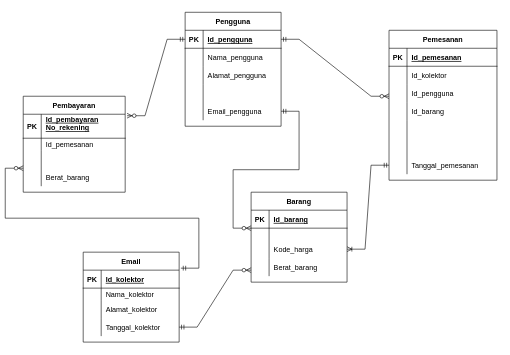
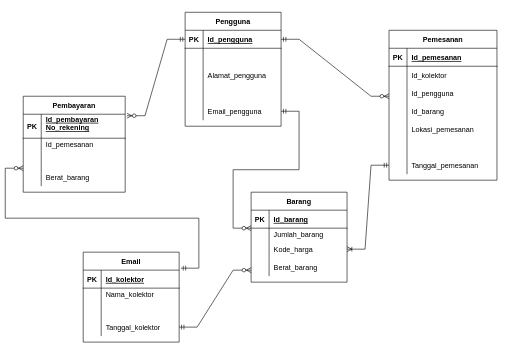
  <mxCell id="0" />
  <mxCell id="1" parent="0" />
  <mxCell id="2" value="Pemesanan" style="shape=table;startSize=30;container=1;collapsible=1;childLayout=tableLayout;fixedRows=1;rowLines=0;fontStyle=1;align=center;resizeLast=1;" parent="1" vertex="1"><mxGeometry x="630" y="50" width="180" height="250" as="geometry" /></mxCell>
  <mxCell id="3" value="" style="shape=partialRectangle;collapsible=0;dropTarget=0;pointerEvents=0;fillColor=none;points=[[0,0.5],[1,0.5]];portConstraint=eastwest;top=0;left=0;right=0;bottom=1;" parent="2" vertex="1"><mxGeometry y="30" width="180" height="30" as="geometry" /></mxCell>
  <mxCell id="4" value="PK" style="shape=partialRectangle;overflow=hidden;connectable=0;fillColor=none;top=0;left=0;bottom=0;right=0;fontStyle=1;" parent="3" vertex="1"><mxGeometry width="30" height="30" as="geometry"><mxRectangle width="30" height="30" as="alternateBounds" /></mxGeometry></mxCell>
  <mxCell id="5" value="Id_pemesanan" style="shape=partialRectangle;overflow=hidden;connectable=0;fillColor=none;top=0;left=0;bottom=0;right=0;align=left;spacingLeft=6;fontStyle=5;" parent="3" vertex="1"><mxGeometry x="30" width="150" height="30" as="geometry"><mxRectangle width="150" height="30" as="alternateBounds" /></mxGeometry></mxCell>
  <mxCell id="6" value="" style="shape=partialRectangle;collapsible=0;dropTarget=0;pointerEvents=0;fillColor=none;points=[[0,0.5],[1,0.5]];portConstraint=eastwest;top=0;left=0;right=0;bottom=0;" parent="2" vertex="1"><mxGeometry y="60" width="180" height="30" as="geometry" /></mxCell>
  <mxCell id="7" value="" style="shape=partialRectangle;overflow=hidden;connectable=0;fillColor=none;top=0;left=0;bottom=0;right=0;" parent="6" vertex="1"><mxGeometry width="30" height="30" as="geometry"><mxRectangle width="30" height="30" as="alternateBounds" /></mxGeometry></mxCell>
  <mxCell id="8" value="Id_kolektor" style="shape=partialRectangle;overflow=hidden;connectable=0;fillColor=none;top=0;left=0;bottom=0;right=0;align=left;spacingLeft=6;" parent="6" vertex="1"><mxGeometry x="30" width="150" height="30" as="geometry"><mxRectangle width="150" height="30" as="alternateBounds" /></mxGeometry></mxCell>
  <mxCell id="9" value="" style="shape=partialRectangle;collapsible=0;dropTarget=0;pointerEvents=0;fillColor=none;points=[[0,0.5],[1,0.5]];portConstraint=eastwest;top=0;left=0;right=0;bottom=0;" parent="2" vertex="1"><mxGeometry y="90" width="180" height="30" as="geometry" /></mxCell>
  <mxCell id="10" value="" style="shape=partialRectangle;overflow=hidden;connectable=0;fillColor=none;top=0;left=0;bottom=0;right=0;" parent="9" vertex="1"><mxGeometry width="30" height="30" as="geometry"><mxRectangle width="30" height="30" as="alternateBounds" /></mxGeometry></mxCell>
  <mxCell id="11" value="Id_pengguna" style="shape=partialRectangle;overflow=hidden;connectable=0;fillColor=none;top=0;left=0;bottom=0;right=0;align=left;spacingLeft=6;" parent="9" vertex="1"><mxGeometry x="30" width="150" height="30" as="geometry"><mxRectangle width="150" height="30" as="alternateBounds" /></mxGeometry></mxCell>
  <mxCell id="12" value="" style="shape=partialRectangle;collapsible=0;dropTarget=0;pointerEvents=0;fillColor=none;points=[[0,0.5],[1,0.5]];portConstraint=eastwest;top=0;left=0;right=0;bottom=0;" parent="2" vertex="1"><mxGeometry y="120" width="180" height="30" as="geometry" /></mxCell>
  <mxCell id="13" value="" style="shape=partialRectangle;overflow=hidden;connectable=0;fillColor=none;top=0;left=0;bottom=0;right=0;" parent="12" vertex="1"><mxGeometry width="30" height="30" as="geometry"><mxRectangle width="30" height="30" as="alternateBounds" /></mxGeometry></mxCell>
  <mxCell id="14" value="Id_barang" style="shape=partialRectangle;overflow=hidden;connectable=0;fillColor=none;top=0;left=0;bottom=0;right=0;align=left;spacingLeft=6;" parent="12" vertex="1"><mxGeometry x="30" width="150" height="30" as="geometry"><mxRectangle width="150" height="30" as="alternateBounds" /></mxGeometry></mxCell>
  <mxCell id="15" value="" style="shape=partialRectangle;collapsible=0;dropTarget=0;pointerEvents=0;fillColor=none;points=[[0,0.5],[1,0.5]];portConstraint=eastwest;top=0;left=0;right=0;bottom=0;" parent="2" vertex="1"><mxGeometry y="150" width="180" height="30" as="geometry" /></mxCell>
  <mxCell id="16" value="" style="shape=partialRectangle;overflow=hidden;connectable=0;fillColor=none;top=0;left=0;bottom=0;right=0;" parent="15" vertex="1"><mxGeometry width="30" height="30" as="geometry"><mxRectangle width="30" height="30" as="alternateBounds" /></mxGeometry></mxCell>
+ <mxCell id="17" value="Lokasi_pemesanan" style="shape=partialRectangle;overflow=hidden;connectable=0;fillColor=none;top=0;left=0;bottom=0;right=0;align=left;spacingLeft=6;" parent="15" vertex="1"><mxGeometry x="30" width="150" height="30" as="geometry"><mxRectangle width="150" height="30" as="alternateBounds" /></mxGeometry></mxCell>
  <mxCell id="18" value="" style="shape=partialRectangle;collapsible=0;dropTarget=0;pointerEvents=0;fillColor=none;points=[[0,0.5],[1,0.5]];portConstraint=eastwest;top=0;left=0;right=0;bottom=0;" parent="2" vertex="1"><mxGeometry y="180" width="180" height="30" as="geometry" /></mxCell>
  <mxCell id="19" value="" style="shape=partialRectangle;overflow=hidden;connectable=0;fillColor=none;top=0;left=0;bottom=0;right=0;" parent="18" vertex="1"><mxGeometry width="30" height="30" as="geometry"><mxRectangle width="30" height="30" as="alternateBounds" /></mxGeometry></mxCell>
  <mxCell id="20" value="" style="shape=partialRectangle;collapsible=0;dropTarget=0;pointerEvents=0;fillColor=none;points=[[0,0.5],[1,0.5]];portConstraint=eastwest;top=0;left=0;right=0;bottom=0;" parent="2" vertex="1"><mxGeometry y="210" width="180" height="30" as="geometry" /></mxCell>
  <mxCell id="21" value="" style="shape=partialRectangle;overflow=hidden;connectable=0;fillColor=none;top=0;left=0;bottom=0;right=0;" parent="20" vertex="1"><mxGeometry width="30" height="30" as="geometry"><mxRectangle width="30" height="30" as="alternateBounds" /></mxGeometry></mxCell>
  <mxCell id="22" value="Tanggal_pemesanan" style="shape=partialRectangle;overflow=hidden;connectable=0;fillColor=none;top=0;left=0;bottom=0;right=0;align=left;spacingLeft=6;" parent="20" vertex="1"><mxGeometry x="30" width="150" height="30" as="geometry"><mxRectangle width="150" height="30" as="alternateBounds" /></mxGeometry></mxCell>
  <mxCell id="23" value="Barang" style="shape=table;startSize=30;container=1;collapsible=1;childLayout=tableLayout;fixedRows=1;rowLines=0;fontStyle=1;align=center;resizeLast=1;" parent="1" vertex="1"><mxGeometry x="400" y="320" width="160" height="150" as="geometry" /></mxCell>
  <mxCell id="24" value="" style="shape=partialRectangle;collapsible=0;dropTarget=0;pointerEvents=0;fillColor=none;points=[[0,0.5],[1,0.5]];portConstraint=eastwest;top=0;left=0;right=0;bottom=1;" parent="23" vertex="1"><mxGeometry y="30" width="160" height="30" as="geometry" /></mxCell>
  <mxCell id="25" value="PK" style="shape=partialRectangle;overflow=hidden;connectable=0;fillColor=none;top=0;left=0;bottom=0;right=0;fontStyle=1;" parent="24" vertex="1"><mxGeometry width="30" height="30" as="geometry"><mxRectangle width="30" height="30" as="alternateBounds" /></mxGeometry></mxCell>
  <mxCell id="26" value="Id_barang" style="shape=partialRectangle;overflow=hidden;connectable=0;fillColor=none;top=0;left=0;bottom=0;right=0;align=left;spacingLeft=6;fontStyle=5;" parent="24" vertex="1"><mxGeometry x="30" width="130" height="30" as="geometry"><mxRectangle width="130" height="30" as="alternateBounds" /></mxGeometry></mxCell>
  <mxCell id="27" value="" style="shape=partialRectangle;collapsible=0;dropTarget=0;pointerEvents=0;fillColor=none;points=[[0,0.5],[1,0.5]];portConstraint=eastwest;top=0;left=0;right=0;bottom=0;" parent="23" vertex="1"><mxGeometry y="60" width="160" height="20" as="geometry" /></mxCell>
  <mxCell id="28" value="" style="shape=partialRectangle;overflow=hidden;connectable=0;fillColor=none;top=0;left=0;bottom=0;right=0;" parent="27" vertex="1"><mxGeometry width="30" height="20" as="geometry"><mxRectangle width="30" height="20" as="alternateBounds" /></mxGeometry></mxCell>
+ <mxCell id="29" value="Jumlah_barang" style="shape=partialRectangle;overflow=hidden;connectable=0;fillColor=none;top=0;left=0;bottom=0;right=0;align=left;spacingLeft=6;" parent="27" vertex="1"><mxGeometry x="30" width="130" height="20" as="geometry"><mxRectangle width="130" height="20" as="alternateBounds" /></mxGeometry></mxCell>
  <mxCell id="30" value="" style="shape=partialRectangle;collapsible=0;dropTarget=0;pointerEvents=0;fillColor=none;points=[[0,0.5],[1,0.5]];portConstraint=eastwest;top=0;left=0;right=0;bottom=0;" parent="23" vertex="1"><mxGeometry y="80" width="160" height="30" as="geometry" /></mxCell>
  <mxCell id="31" value="" style="shape=partialRectangle;overflow=hidden;connectable=0;fillColor=none;top=0;left=0;bottom=0;right=0;" parent="30" vertex="1"><mxGeometry width="30" height="30" as="geometry"><mxRectangle width="30" height="30" as="alternateBounds" /></mxGeometry></mxCell>
  <mxCell id="32" value="Kode_harga" style="shape=partialRectangle;overflow=hidden;connectable=0;fillColor=none;top=0;left=0;bottom=0;right=0;align=left;spacingLeft=6;" parent="30" vertex="1"><mxGeometry x="30" width="130" height="30" as="geometry"><mxRectangle width="130" height="30" as="alternateBounds" /></mxGeometry></mxCell>
  <mxCell id="33" value="" style="shape=partialRectangle;collapsible=0;dropTarget=0;pointerEvents=0;fillColor=none;points=[[0,0.5],[1,0.5]];portConstraint=eastwest;top=0;left=0;right=0;bottom=0;" parent="23" vertex="1"><mxGeometry y="110" width="160" height="30" as="geometry" /></mxCell>
  <mxCell id="34" value="" style="shape=partialRectangle;overflow=hidden;connectable=0;fillColor=none;top=0;left=0;bottom=0;right=0;" parent="33" vertex="1"><mxGeometry width="30" height="30" as="geometry"><mxRectangle width="30" height="30" as="alternateBounds" /></mxGeometry></mxCell>
  <mxCell id="35" value="Berat_barang" style="shape=partialRectangle;overflow=hidden;connectable=0;fillColor=none;top=0;left=0;bottom=0;right=0;align=left;spacingLeft=6;" parent="33" vertex="1"><mxGeometry x="30" width="130" height="30" as="geometry"><mxRectangle width="130" height="30" as="alternateBounds" /></mxGeometry></mxCell>
  <mxCell id="36" value="Pengguna" style="shape=table;startSize=30;container=1;collapsible=1;childLayout=tableLayout;fixedRows=1;rowLines=0;fontStyle=1;align=center;resizeLast=1;" parent="1" vertex="1"><mxGeometry x="290" y="20" width="160" height="190" as="geometry" /></mxCell>
  <mxCell id="37" value="" style="shape=partialRectangle;collapsible=0;dropTarget=0;pointerEvents=0;fillColor=none;points=[[0,0.5],[1,0.5]];portConstraint=eastwest;top=0;left=0;right=0;bottom=1;" parent="36" vertex="1"><mxGeometry y="30" width="160" height="30" as="geometry" /></mxCell>
  <mxCell id="38" value="PK" style="shape=partialRectangle;overflow=hidden;connectable=0;fillColor=none;top=0;left=0;bottom=0;right=0;fontStyle=1;" parent="37" vertex="1"><mxGeometry width="30" height="30" as="geometry"><mxRectangle width="30" height="30" as="alternateBounds" /></mxGeometry></mxCell>
  <mxCell id="39" value="Id_pengguna" style="shape=partialRectangle;overflow=hidden;connectable=0;fillColor=none;top=0;left=0;bottom=0;right=0;align=left;spacingLeft=6;fontStyle=5;" parent="37" vertex="1"><mxGeometry x="30" width="130" height="30" as="geometry"><mxRectangle width="130" height="30" as="alternateBounds" /></mxGeometry></mxCell>
  <mxCell id="40" value="" style="shape=partialRectangle;collapsible=0;dropTarget=0;pointerEvents=0;fillColor=none;points=[[0,0.5],[1,0.5]];portConstraint=eastwest;top=0;left=0;right=0;bottom=0;" parent="36" vertex="1"><mxGeometry y="60" width="160" height="30" as="geometry" /></mxCell>
  <mxCell id="41" value="" style="shape=partialRectangle;overflow=hidden;connectable=0;fillColor=none;top=0;left=0;bottom=0;right=0;" parent="40" vertex="1"><mxGeometry width="30" height="30" as="geometry"><mxRectangle width="30" height="30" as="alternateBounds" /></mxGeometry></mxCell>
- <mxCell id="42" value="Nama_pengguna" style="shape=partialRectangle;overflow=hidden;connectable=0;fillColor=none;top=0;left=0;bottom=0;right=0;align=left;spacingLeft=6;" parent="40" vertex="1"><mxGeometry x="30" width="130" height="30" as="geometry"><mxRectangle width="130" height="30" as="alternateBounds" /></mxGeometry></mxCell>
  <mxCell id="43" value="" style="shape=partialRectangle;collapsible=0;dropTarget=0;pointerEvents=0;fillColor=none;points=[[0,0.5],[1,0.5]];portConstraint=eastwest;top=0;left=0;right=0;bottom=0;" parent="36" vertex="1"><mxGeometry y="90" width="160" height="30" as="geometry" /></mxCell>
  <mxCell id="44" value="" style="shape=partialRectangle;overflow=hidden;connectable=0;fillColor=none;top=0;left=0;bottom=0;right=0;" parent="43" vertex="1"><mxGeometry width="30" height="30" as="geometry"><mxRectangle width="30" height="30" as="alternateBounds" /></mxGeometry></mxCell>
  <mxCell id="45" value="Alamat_pengguna" style="shape=partialRectangle;overflow=hidden;connectable=0;fillColor=none;top=0;left=0;bottom=0;right=0;align=left;spacingLeft=6;" parent="43" vertex="1"><mxGeometry x="30" width="130" height="30" as="geometry"><mxRectangle width="130" height="30" as="alternateBounds" /></mxGeometry></mxCell>
  <mxCell id="46" value="" style="shape=partialRectangle;collapsible=0;dropTarget=0;pointerEvents=0;fillColor=none;points=[[0,0.5],[1,0.5]];portConstraint=eastwest;top=0;left=0;right=0;bottom=0;" parent="36" vertex="1"><mxGeometry y="120" width="160" height="30" as="geometry" /></mxCell>
  <mxCell id="47" value="" style="shape=partialRectangle;overflow=hidden;connectable=0;fillColor=none;top=0;left=0;bottom=0;right=0;" parent="46" vertex="1"><mxGeometry width="30" height="30" as="geometry"><mxRectangle width="30" height="30" as="alternateBounds" /></mxGeometry></mxCell>
  <mxCell id="48" value="" style="shape=partialRectangle;collapsible=0;dropTarget=0;pointerEvents=0;fillColor=none;points=[[0,0.5],[1,0.5]];portConstraint=eastwest;top=0;left=0;right=0;bottom=0;" parent="36" vertex="1"><mxGeometry y="150" width="160" height="30" as="geometry" /></mxCell>
  <mxCell id="49" value="" style="shape=partialRectangle;overflow=hidden;connectable=0;fillColor=none;top=0;left=0;bottom=0;right=0;" parent="48" vertex="1"><mxGeometry width="30" height="30" as="geometry"><mxRectangle width="30" height="30" as="alternateBounds" /></mxGeometry></mxCell>
  <mxCell id="50" value="Email_pengguna" style="shape=partialRectangle;overflow=hidden;connectable=0;fillColor=none;top=0;left=0;bottom=0;right=0;align=left;spacingLeft=6;" parent="48" vertex="1"><mxGeometry x="30" width="130" height="30" as="geometry"><mxRectangle width="130" height="30" as="alternateBounds" /></mxGeometry></mxCell>
  <mxCell id="51" value="" style="edgeStyle=entityRelationEdgeStyle;fontSize=12;html=1;endArrow=ERzeroToMany;startArrow=ERmandOne;rounded=0;exitX=1;exitY=0.5;exitDx=0;exitDy=0;" parent="1" source="37" edge="1"><mxGeometry width="100" height="100" relative="1" as="geometry"><mxPoint x="160" y="150" as="sourcePoint" /><mxPoint x="630" y="160" as="targetPoint" /></mxGeometry></mxCell>
  <mxCell id="52" value="" style="edgeStyle=entityRelationEdgeStyle;fontSize=12;html=1;endArrow=ERoneToMany;startArrow=ERmandOne;rounded=0;exitX=0;exitY=0.5;exitDx=0;exitDy=0;entryX=1;entryY=0.5;entryDx=0;entryDy=0;" parent="1" source="20" target="30" edge="1"><mxGeometry width="100" height="100" relative="1" as="geometry"><mxPoint x="230" y="360" as="sourcePoint" /><mxPoint x="570" y="530" as="targetPoint" /></mxGeometry></mxCell>
  <mxCell id="53" value="" style="edgeStyle=entityRelationEdgeStyle;fontSize=12;html=1;endArrow=ERzeroToMany;startArrow=ERmandOne;rounded=0;exitX=1;exitY=0.5;exitDx=0;exitDy=0;" parent="1" source="48" edge="1"><mxGeometry width="100" height="100" relative="1" as="geometry"><mxPoint x="230" y="360" as="sourcePoint" /><mxPoint x="400" y="380" as="targetPoint" /></mxGeometry></mxCell>
  <mxCell id="54" value="Email" style="shape=table;startSize=30;container=1;collapsible=1;childLayout=tableLayout;fixedRows=1;rowLines=0;fontStyle=1;align=center;resizeLast=1;" parent="1" vertex="1"><mxGeometry x="120" y="420" width="160" height="150" as="geometry" /></mxCell>
  <mxCell id="55" value="" style="shape=partialRectangle;collapsible=0;dropTarget=0;pointerEvents=0;fillColor=none;points=[[0,0.5],[1,0.5]];portConstraint=eastwest;top=0;left=0;right=0;bottom=1;" parent="54" vertex="1"><mxGeometry y="30" width="160" height="30" as="geometry" /></mxCell>
  <mxCell id="56" value="PK" style="shape=partialRectangle;overflow=hidden;connectable=0;fillColor=none;top=0;left=0;bottom=0;right=0;fontStyle=1;" parent="55" vertex="1"><mxGeometry width="30" height="30" as="geometry"><mxRectangle width="30" height="30" as="alternateBounds" /></mxGeometry></mxCell>
  <mxCell id="57" value="Id_kolektor" style="shape=partialRectangle;overflow=hidden;connectable=0;fillColor=none;top=0;left=0;bottom=0;right=0;align=left;spacingLeft=6;fontStyle=5;" parent="55" vertex="1"><mxGeometry x="30" width="130" height="30" as="geometry"><mxRectangle width="130" height="30" as="alternateBounds" /></mxGeometry></mxCell>
  <mxCell id="58" value="" style="shape=partialRectangle;collapsible=0;dropTarget=0;pointerEvents=0;fillColor=none;points=[[0,0.5],[1,0.5]];portConstraint=eastwest;top=0;left=0;right=0;bottom=0;" parent="54" vertex="1"><mxGeometry y="60" width="160" height="20" as="geometry" /></mxCell>
  <mxCell id="59" value="" style="shape=partialRectangle;overflow=hidden;connectable=0;fillColor=none;top=0;left=0;bottom=0;right=0;" parent="58" vertex="1"><mxGeometry width="30" height="20" as="geometry"><mxRectangle width="30" height="20" as="alternateBounds" /></mxGeometry></mxCell>
  <mxCell id="60" value="Nama_kolektor" style="shape=partialRectangle;overflow=hidden;connectable=0;fillColor=none;top=0;left=0;bottom=0;right=0;align=left;spacingLeft=6;" parent="58" vertex="1"><mxGeometry x="30" width="130" height="20" as="geometry"><mxRectangle width="130" height="20" as="alternateBounds" /></mxGeometry></mxCell>
  <mxCell id="61" value="" style="shape=partialRectangle;collapsible=0;dropTarget=0;pointerEvents=0;fillColor=none;points=[[0,0.5],[1,0.5]];portConstraint=eastwest;top=0;left=0;right=0;bottom=0;" parent="54" vertex="1"><mxGeometry y="80" width="160" height="30" as="geometry" /></mxCell>
  <mxCell id="62" value="" style="shape=partialRectangle;overflow=hidden;connectable=0;fillColor=none;top=0;left=0;bottom=0;right=0;" parent="61" vertex="1"><mxGeometry width="30" height="30" as="geometry"><mxRectangle width="30" height="30" as="alternateBounds" /></mxGeometry></mxCell>
- <mxCell id="63" value="Alamat_kolektor" style="shape=partialRectangle;overflow=hidden;connectable=0;fillColor=none;top=0;left=0;bottom=0;right=0;align=left;spacingLeft=6;" parent="61" vertex="1"><mxGeometry x="30" width="130" height="30" as="geometry"><mxRectangle width="130" height="30" as="alternateBounds" /></mxGeometry></mxCell>
  <mxCell id="64" value="" style="shape=partialRectangle;collapsible=0;dropTarget=0;pointerEvents=0;fillColor=none;points=[[0,0.5],[1,0.5]];portConstraint=eastwest;top=0;left=0;right=0;bottom=0;" parent="54" vertex="1"><mxGeometry y="110" width="160" height="30" as="geometry" /></mxCell>
  <mxCell id="65" value="" style="shape=partialRectangle;overflow=hidden;connectable=0;fillColor=none;top=0;left=0;bottom=0;right=0;" parent="64" vertex="1"><mxGeometry width="30" height="30" as="geometry"><mxRectangle width="30" height="30" as="alternateBounds" /></mxGeometry></mxCell>
  <mxCell id="66" value="Tanggal_kolektor" style="shape=partialRectangle;overflow=hidden;connectable=0;fillColor=none;top=0;left=0;bottom=0;right=0;align=left;spacingLeft=6;" parent="64" vertex="1"><mxGeometry x="30" width="130" height="30" as="geometry"><mxRectangle width="130" height="30" as="alternateBounds" /></mxGeometry></mxCell>
  <mxCell id="67" value="" style="edgeStyle=entityRelationEdgeStyle;fontSize=12;html=1;endArrow=ERzeroToMany;startArrow=ERmandOne;rounded=0;exitX=1;exitY=0.5;exitDx=0;exitDy=0;" parent="1" source="64" edge="1"><mxGeometry width="100" height="100" relative="1" as="geometry"><mxPoint x="240" y="490" as="sourcePoint" /><mxPoint x="400" y="450" as="targetPoint" /></mxGeometry></mxCell>
  <mxCell id="68" value="Pembayaran" style="shape=table;startSize=30;container=1;collapsible=1;childLayout=tableLayout;fixedRows=1;rowLines=0;fontStyle=1;align=center;resizeLast=1;" parent="1" vertex="1"><mxGeometry x="20" y="160" width="170" height="160" as="geometry" /></mxCell>
  <mxCell id="69" value="" style="shape=partialRectangle;collapsible=0;dropTarget=0;pointerEvents=0;fillColor=none;points=[[0,0.5],[1,0.5]];portConstraint=eastwest;top=0;left=0;right=0;bottom=1;" parent="68" vertex="1"><mxGeometry y="30" width="170" height="40" as="geometry" /></mxCell>
  <mxCell id="70" value="PK" style="shape=partialRectangle;overflow=hidden;connectable=0;fillColor=none;top=0;left=0;bottom=0;right=0;fontStyle=1;" parent="69" vertex="1"><mxGeometry width="30" height="40" as="geometry"><mxRectangle width="30" height="40" as="alternateBounds" /></mxGeometry></mxCell>
  <mxCell id="71" value="Id_pembayaran&#10;No_rekening&#10;" style="shape=partialRectangle;overflow=hidden;connectable=0;fillColor=none;top=0;left=0;bottom=0;right=0;align=left;spacingLeft=6;fontStyle=5;" parent="69" vertex="1"><mxGeometry x="30" width="140" height="40" as="geometry"><mxRectangle width="140" height="40" as="alternateBounds" /></mxGeometry></mxCell>
  <mxCell id="72" value="" style="shape=partialRectangle;collapsible=0;dropTarget=0;pointerEvents=0;fillColor=none;points=[[0,0.5],[1,0.5]];portConstraint=eastwest;top=0;left=0;right=0;bottom=0;" parent="68" vertex="1"><mxGeometry y="70" width="170" height="20" as="geometry" /></mxCell>
  <mxCell id="73" value="" style="shape=partialRectangle;overflow=hidden;connectable=0;fillColor=none;top=0;left=0;bottom=0;right=0;" parent="72" vertex="1"><mxGeometry width="30" height="20" as="geometry"><mxRectangle width="30" height="20" as="alternateBounds" /></mxGeometry></mxCell>
  <mxCell id="74" value="Id_pemesanan" style="shape=partialRectangle;overflow=hidden;connectable=0;fillColor=none;top=0;left=0;bottom=0;right=0;align=left;spacingLeft=6;" parent="72" vertex="1"><mxGeometry x="30" width="140" height="20" as="geometry"><mxRectangle width="140" height="20" as="alternateBounds" /></mxGeometry></mxCell>
  <mxCell id="75" value="" style="shape=partialRectangle;collapsible=0;dropTarget=0;pointerEvents=0;fillColor=none;points=[[0,0.5],[1,0.5]];portConstraint=eastwest;top=0;left=0;right=0;bottom=0;" parent="68" vertex="1"><mxGeometry y="90" width="170" height="30" as="geometry" /></mxCell>
  <mxCell id="76" value="" style="shape=partialRectangle;overflow=hidden;connectable=0;fillColor=none;top=0;left=0;bottom=0;right=0;" parent="75" vertex="1"><mxGeometry width="30" height="30" as="geometry"><mxRectangle width="30" height="30" as="alternateBounds" /></mxGeometry></mxCell>
  <mxCell id="77" value="" style="shape=partialRectangle;collapsible=0;dropTarget=0;pointerEvents=0;fillColor=none;points=[[0,0.5],[1,0.5]];portConstraint=eastwest;top=0;left=0;right=0;bottom=0;" parent="68" vertex="1"><mxGeometry y="120" width="170" height="30" as="geometry" /></mxCell>
  <mxCell id="78" value="" style="shape=partialRectangle;overflow=hidden;connectable=0;fillColor=none;top=0;left=0;bottom=0;right=0;" parent="77" vertex="1"><mxGeometry width="30" height="30" as="geometry"><mxRectangle width="30" height="30" as="alternateBounds" /></mxGeometry></mxCell>
  <mxCell id="79" value="Berat_barang" style="shape=partialRectangle;overflow=hidden;connectable=0;fillColor=none;top=0;left=0;bottom=0;right=0;align=left;spacingLeft=6;" parent="77" vertex="1"><mxGeometry x="30" width="140" height="30" as="geometry"><mxRectangle width="140" height="30" as="alternateBounds" /></mxGeometry></mxCell>
  <mxCell id="80" value="" style="edgeStyle=entityRelationEdgeStyle;fontSize=12;html=1;endArrow=ERzeroToMany;startArrow=ERmandOne;rounded=0;exitX=1.018;exitY=0.178;exitDx=0;exitDy=0;exitPerimeter=0;" parent="1" source="54" edge="1"><mxGeometry width="100" height="100" relative="1" as="geometry"><mxPoint x="-20" y="500" as="sourcePoint" /><mxPoint x="20" y="280" as="targetPoint" /></mxGeometry></mxCell>
  <mxCell id="81" value="" style="edgeStyle=entityRelationEdgeStyle;fontSize=12;html=1;endArrow=ERzeroToMany;startArrow=ERmandOne;rounded=0;exitX=0;exitY=0.5;exitDx=0;exitDy=0;entryX=1.018;entryY=0.203;entryDx=0;entryDy=0;entryPerimeter=0;" parent="1" source="37" target="68" edge="1"><mxGeometry width="100" height="100" relative="1" as="geometry"><mxPoint x="210" y="60" as="sourcePoint" /><mxPoint x="150" y="90" as="targetPoint" /></mxGeometry></mxCell>
